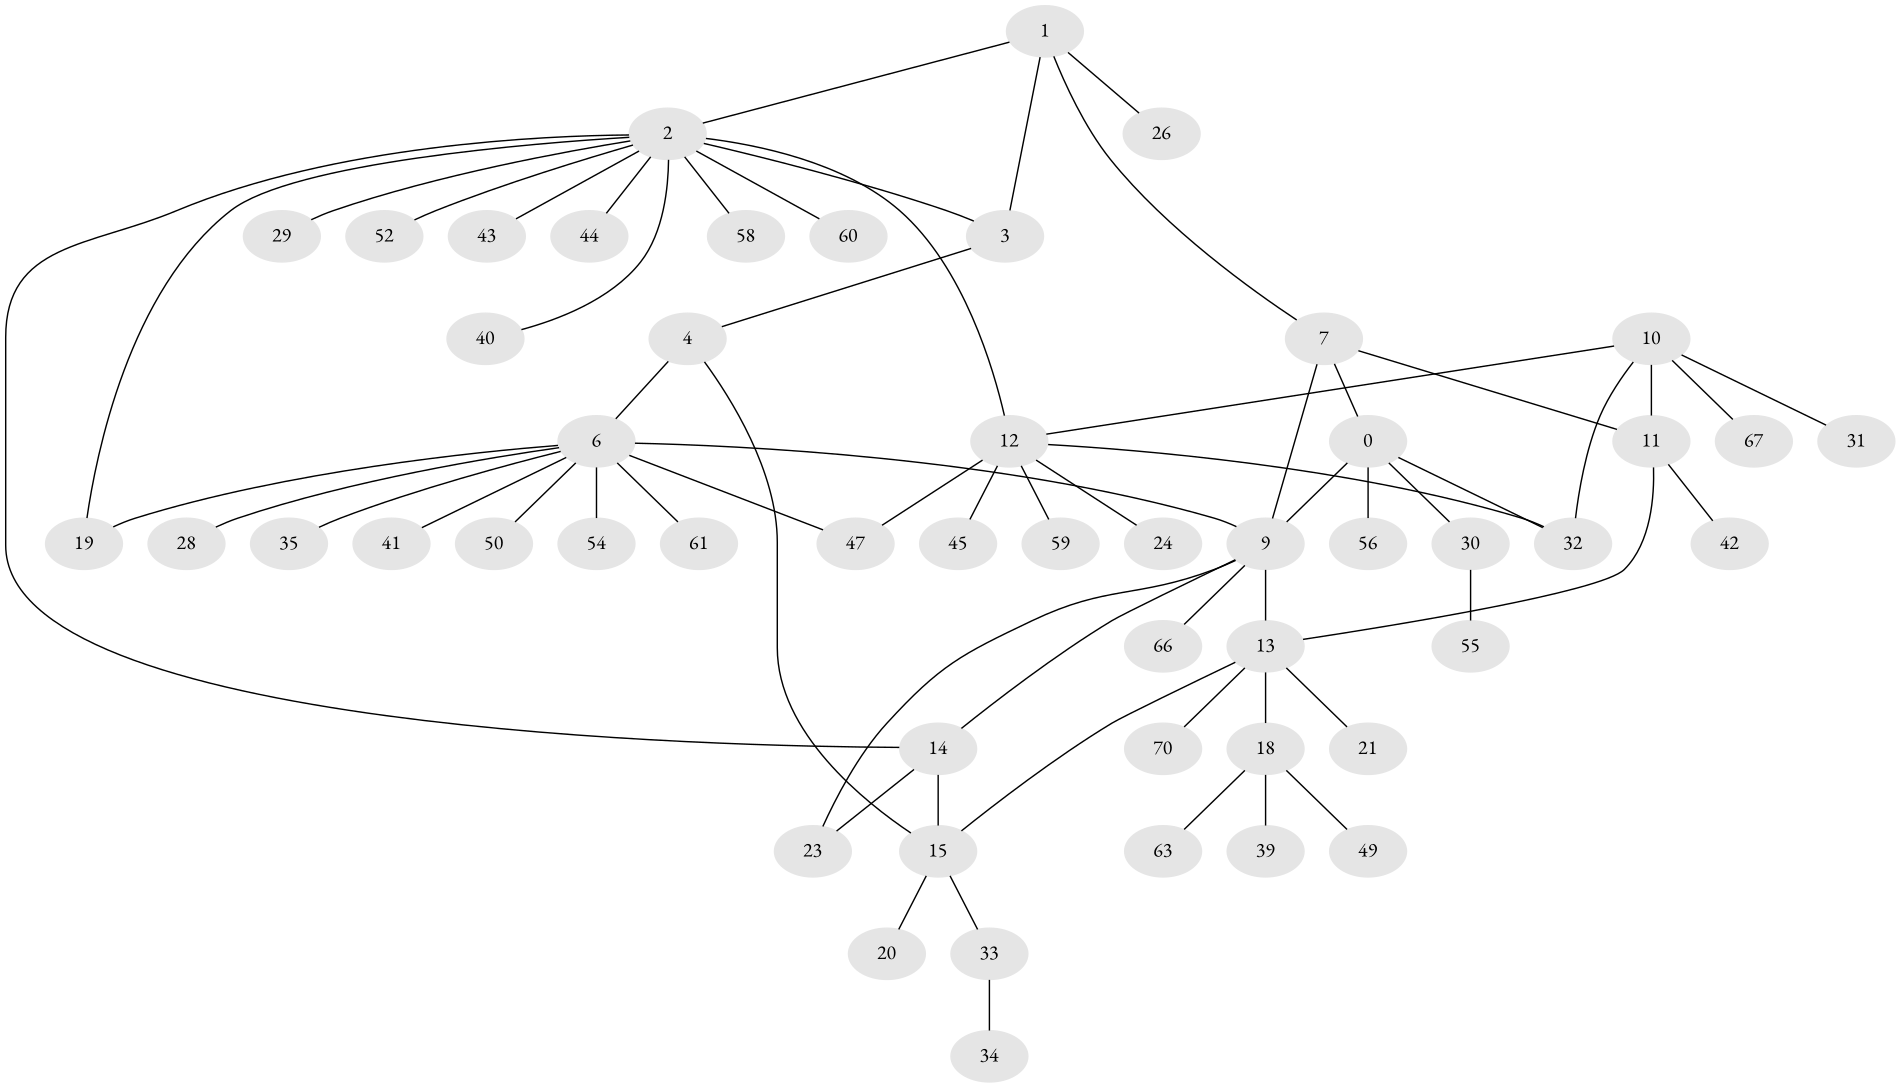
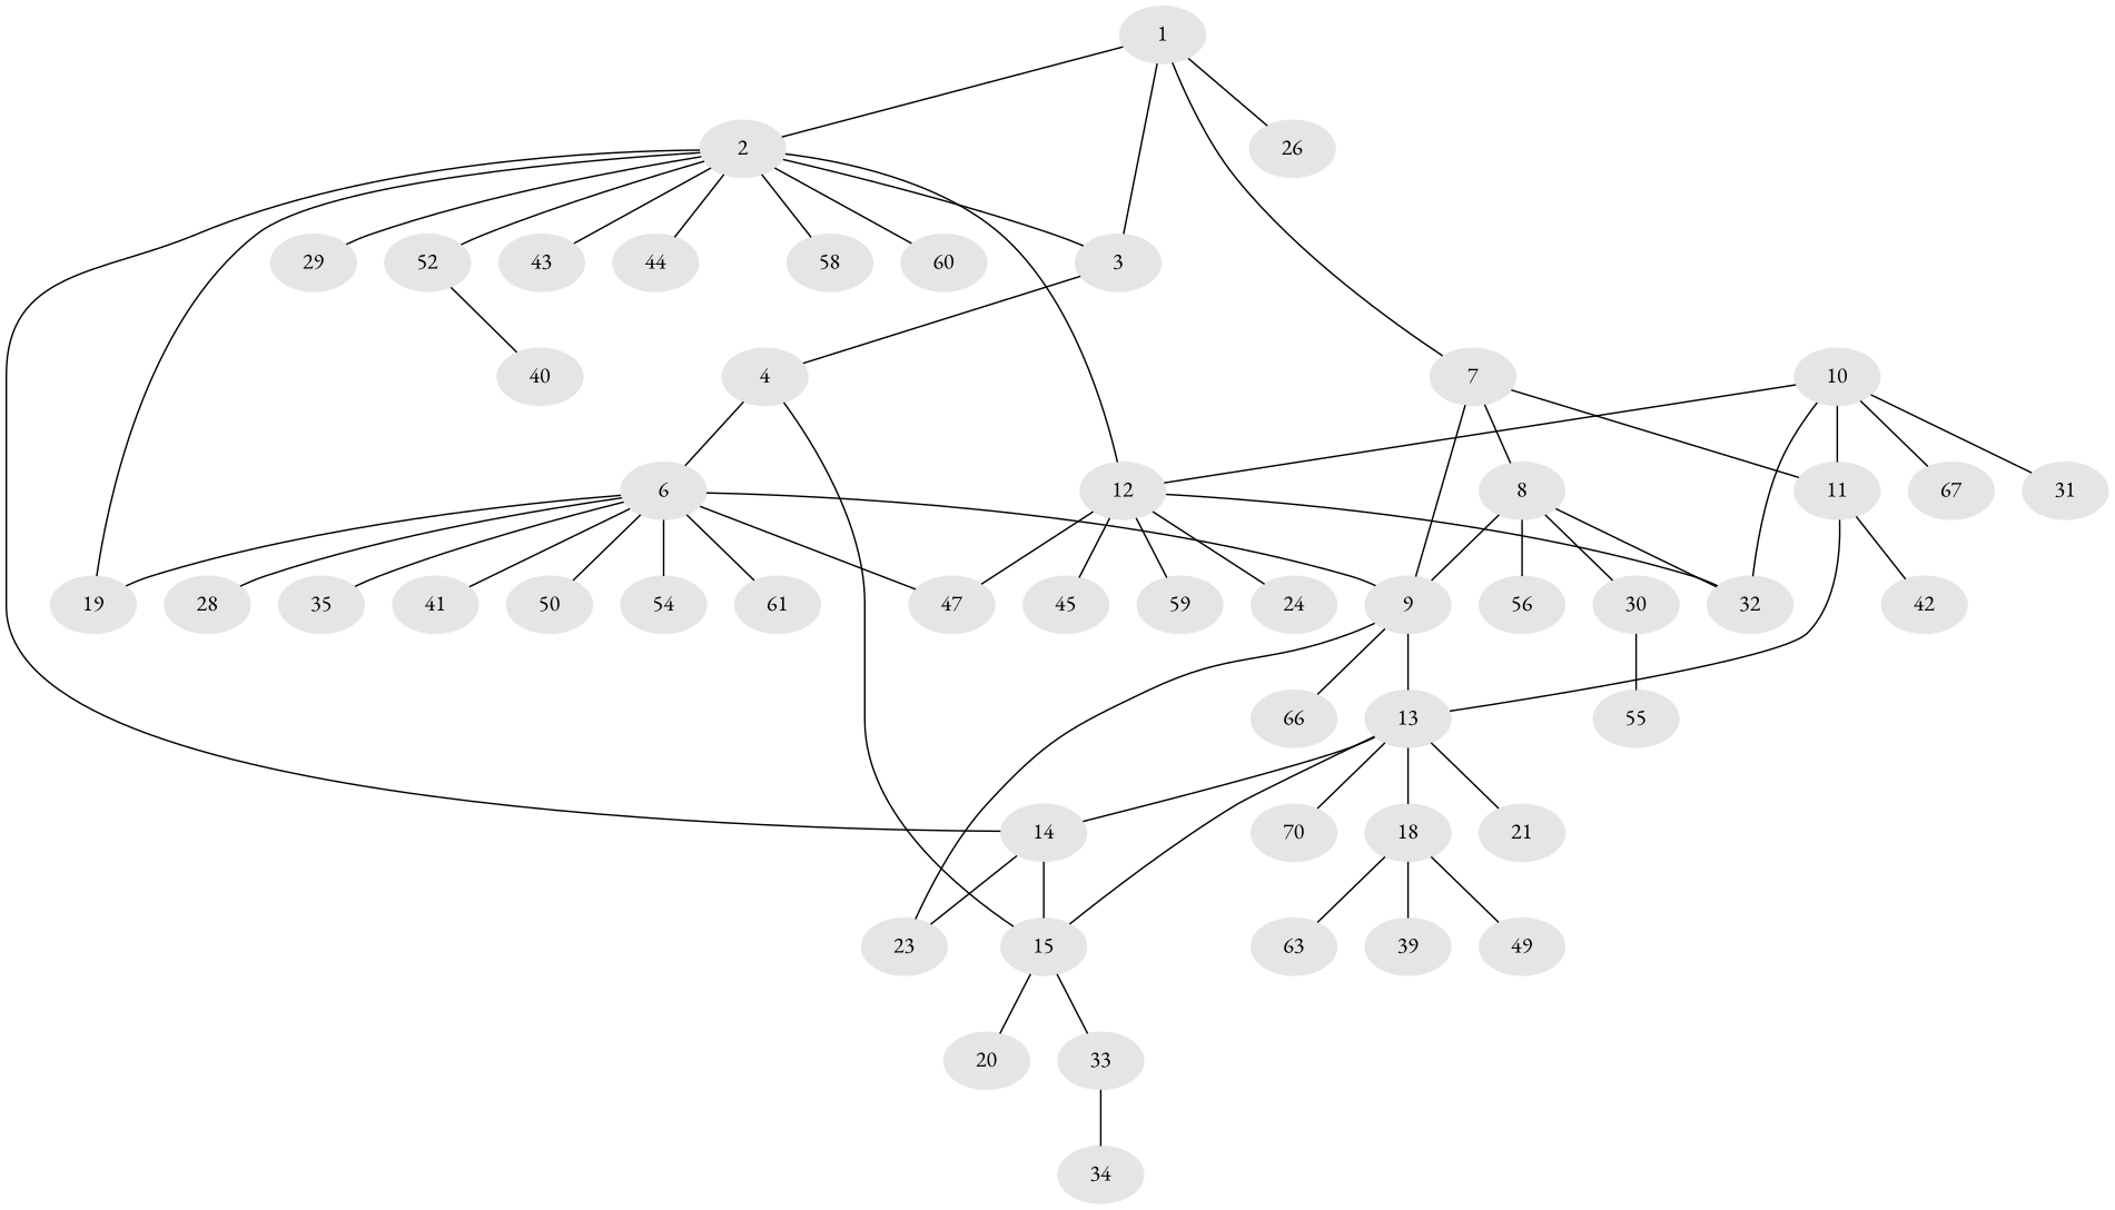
  graph {
    fontname="EB Garamond"
    node [color=gray90 fontname="EB Garamond" style=filled]
    edge [fontname="EB Garamond"]
    1 [super="+69"]
    2 [super="+46"]
    3
    7 [super="+22"]
    26
    12 [super="+48"]
    14 [super="+16"]
    19 [super="+27"]
    29
    40
    43
    44
    52
    58
    60
    4 [super="+5"]
    9 [super="+51"]
-   8 [super="+68" label=0]
+   8 [super="+68"]
    11 [super="+71"]
    32
    24
    45
    47
    59
    15 [super="+62"]
    23
    6 [super="+17"]
    28 [super="+65"]
    35 [super="+37"]
    41
    50 [super="+57"]
    54
    61
    20
    33
    13 [super="+53"]
    66
    30
    56
    42
    55
    18 [super="+25"]
    21
    70
    10 [super="+38"]
    31
    67
    39
    49
    63 [super="+64"]
    34 [super="+36"]
    1 -- 2
    1 -- 3
    1 -- 7
    1 -- 26
    2 -- 3
    2 -- 12 [weight=2]
    2 -- 14
    2 -- 19
    2 -- 29
-   2 -- 40
+   52 -- 40
    2 -- 43
    2 -- 44
    2 -- 52
    2 -- 58
    2 -- 60
    3 -- 4
    7 -- 9
    7 -- 8
    7 -- 11
    12 -- 32
    12 -- 24
    12 -- 45
    12 -- 47
    12 -- 59
    14 -- 15
    14 -- 23
    4 -- 15
    4 -- 6 [weight=2]
    9 -- 23
    9 -- 13
    9 -- 66
    8 -- 9
    8 -- 32
    8 -- 30
    8 -- 56
    11 -- 13
    11 -- 42
    15 -- 20
    15 -- 33
    6 -- 19
    6 -- 9
    6 -- 47
    6 -- 28
    6 -- 35
    6 -- 41
    6 -- 50
    6 -- 54
    6 -- 61
    33 -- 34
-   9 -- 14
+   13 -- 14
    13 -- 15
    13 -- 18
    13 -- 21
    13 -- 70
    30 -- 55
    18 -- 39
    18 -- 49
    18 -- 63
    10 -- 12
    10 -- 11
    10 -- 32
    10 -- 31
    10 -- 67
  }
